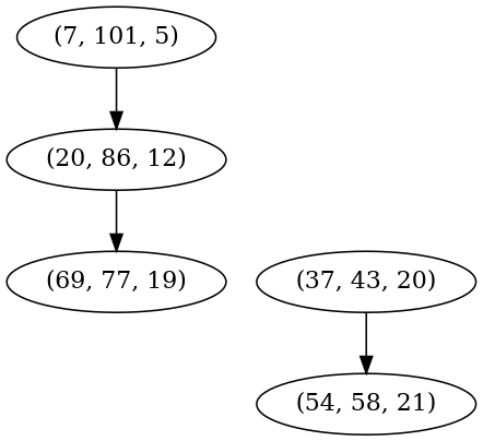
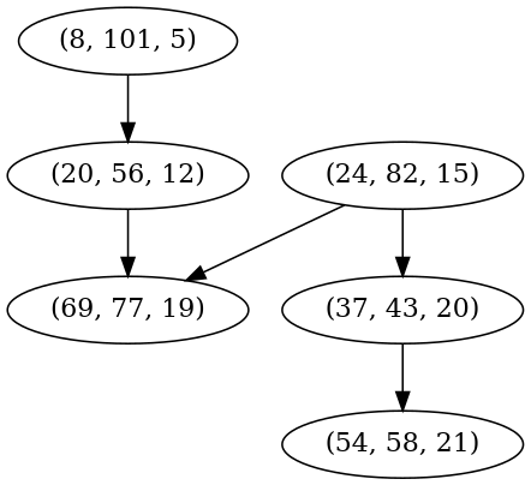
  digraph {
-   "(8, 101, 5)" [label="(7, 101, 5)"]
-   "(20, 86, 12)"
+   "(8, 101, 5)"
+   "(20, 86, 12)" [label="(20, 56, 12)"]
    "(69, 77, 19)"
+   "(24, 82, 15)"
    "(37, 43, 20)"
    "(54, 58, 21)"
    "(8, 101, 5)" -> "(20, 86, 12)"
    "(20, 86, 12)" -> "(69, 77, 19)"
+   "(24, 82, 15)" -> "(69, 77, 19)"
+   "(24, 82, 15)" -> "(37, 43, 20)"
    "(37, 43, 20)" -> "(54, 58, 21)"
  }
